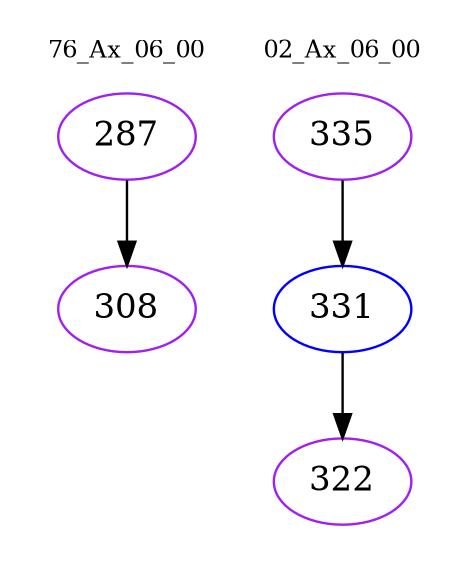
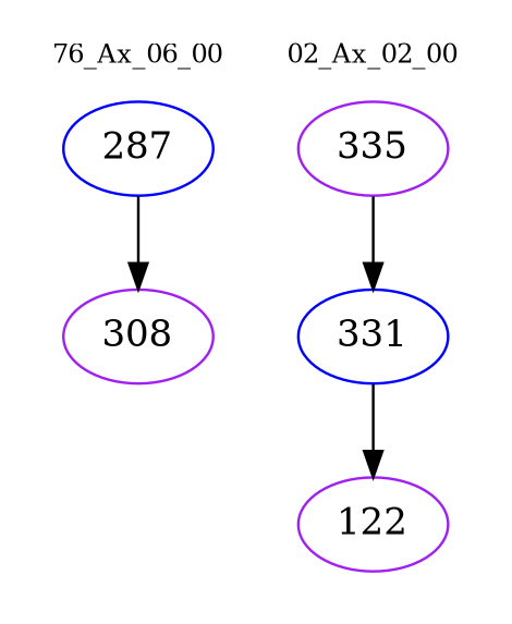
  digraph {
    node [color=purple]
    edge [color=black]
-   n1 [label=287]
+   n1 [color=blue label=287]
    n2 [label=308]
    n3 [label=335]
    n4 [color=blue label=331]
-   n5 [label=322]
+   n5 [label=122]
    subgraph cluster_1 {
      color=white
      fontsize=10
      label="76_Ax_06_00"
      n1
      n2
    }
    subgraph cluster_2 {
      color=white
      fontsize=10
-     label="02_Ax_06_00"
+     label="02_Ax_02_00"
      n3
      n4
      n5
    }
    n1 -> n2
    n3 -> n4
    n4 -> n5
  }
